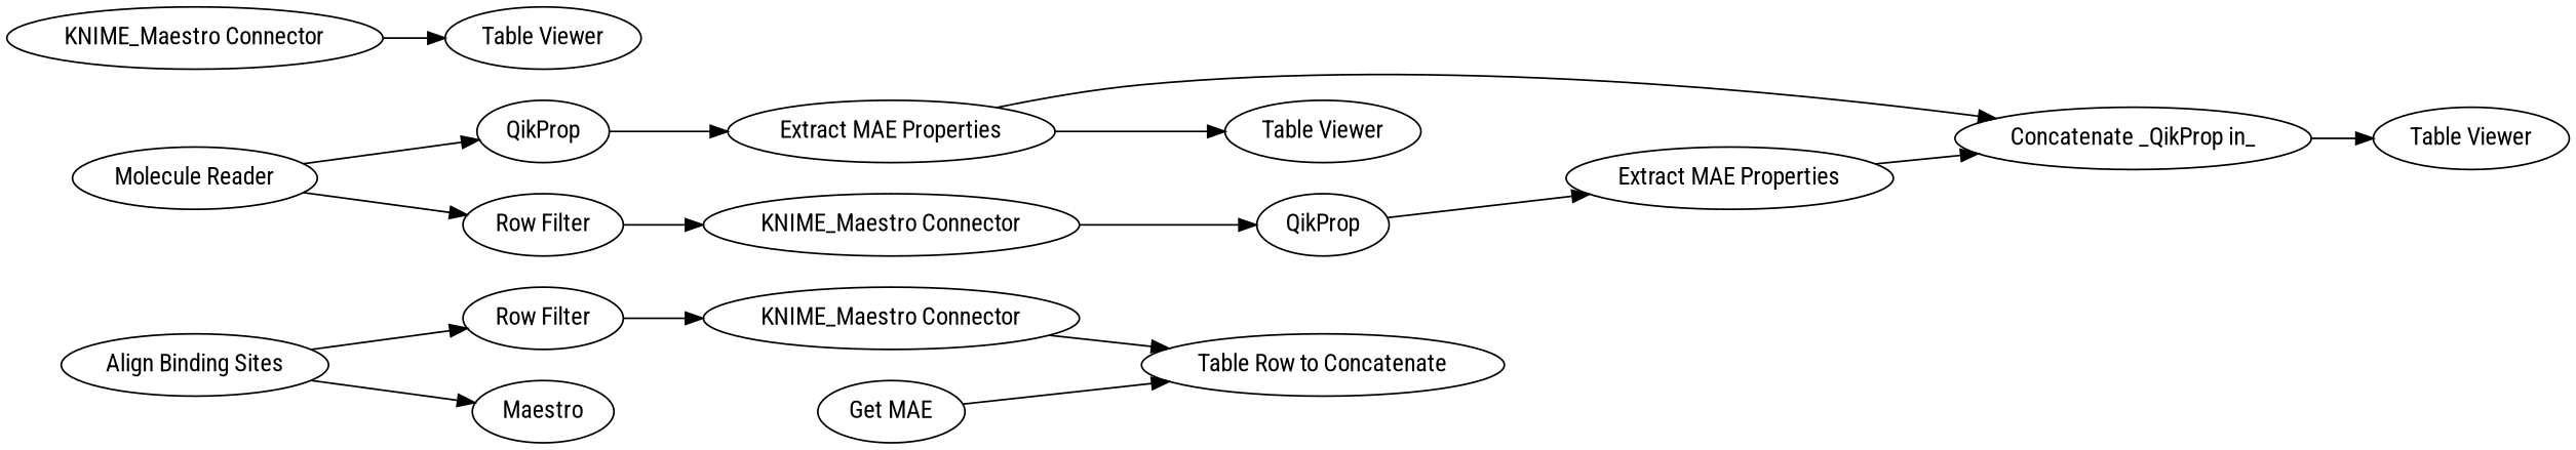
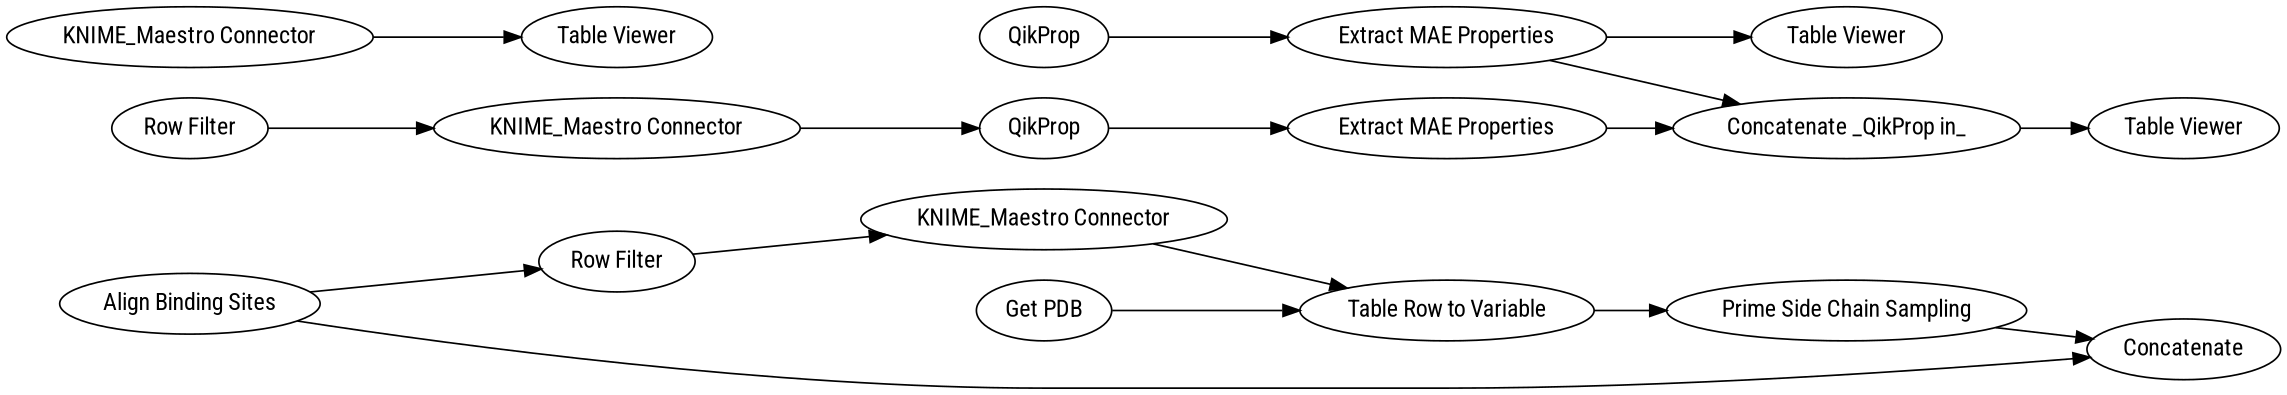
  digraph {
    fontname="Roboto Condensed"
    rankdir=LR
    node [fontname="Roboto Condensed"]
    edge [fontname="Roboto Condensed"]
    n1 [label="Align Binding Sites"]
    n2 [label="Row Filter"]
-   n3 [label=Maestro]
+   n3 [label=Concatenate]
    n4 [label="KNIME_Maestro Connector"]
-   n6 [label="Get MAE"]
-   n7 [label="Table Row to Concatenate"]
+   n5 [label="Prime Side Chain Sampling"]
+   n6 [label="Get PDB"]
+   n7 [label="Table Row to Variable"]
    n8 [label=QikProp]
    n9 [label="Extract MAE Properties"]
    n10 [label="Concatenate _QikProp in_"]
    n11 [label="Table Viewer"]
    n12 [label=QikProp]
    n13 [label="Extract MAE Properties"]
    n14 [label="Row Filter"]
    n15 [label="KNIME_Maestro Connector"]
    n16 [label="Table Viewer"]
    n17 [label="KNIME_Maestro Connector"]
    n18 [label="Table Viewer"]
-   n19 [label="Molecule Reader"]
    n1 -> n2
    n1 -> n3
    n2 -> n4
    n4 -> n7
+   n5 -> n3
    n6 -> n7
+   n7 -> n5
    n8 -> n9
    n9 -> n10
    n9 -> n11
    n10 -> n16
    n12 -> n13
    n13 -> n10
    n14 -> n15
    n15 -> n12
    n17 -> n18
-   n19 -> n8
-   n19 -> n14
  }
